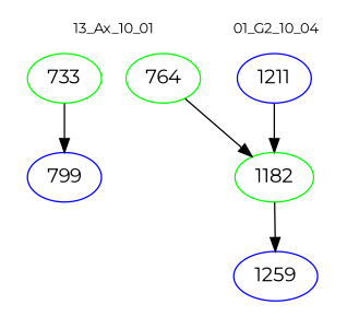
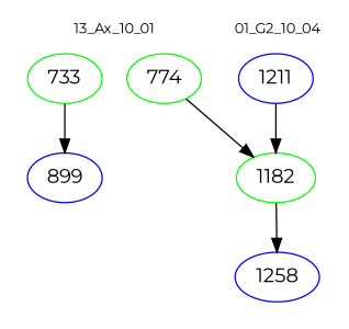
  digraph {
    fontname=Montserrat
    node [color=green fontname=Montserrat]
    edge [color=black fontname=Montserrat]
-   n1 [label=764]
+   n1 [label=774]
    n2 [label=733]
-   n3 [color=blue label=799]
+   n3 [color=blue label=899]
    n4 [color=blue label=1211]
    n5 [label=1182]
-   n6 [color=blue label=1259]
+   n6 [color=blue label=1258]
    subgraph cluster_1 {
      color=white
      fontsize=10
      label="13_Ax_10_01"
      n1
      n2
      n3
    }
    subgraph cluster_2 {
      color=white
      fontsize=10
      label="01_G2_10_04"
      n4
      n5
      n6
    }
    n1 -> n5
    n2 -> n3
    n4 -> n5
    n5 -> n6
  }
